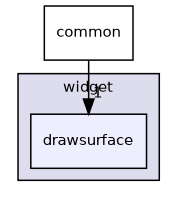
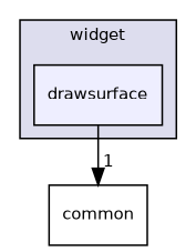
  digraph {
    compound=true
    node [fontname=Helvetica fontsize=10 shape=box]
    n1 [fillcolor="#eeeeff" label=drawsurface pencolor=black style=filled]
    n2 [label=common]
    subgraph cluster_1 {
      bgcolor="#ddddee"
      fontname=Helvetica
      fontsize=10
      label=widget
      pencolor=black
      n1
    }
-   n2 -> n1 [headlabel=1 labeldistance=1.5 labelfontname=Helvetica labelfontsize=10]
+   n1 -> n2 [headlabel=1 labeldistance=1.5 labelfontname=Helvetica labelfontsize=10]
  }
